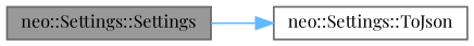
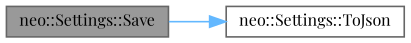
  digraph {
    rankdir=LR
    fontname="Playfair Display"
    node [fontname="Playfair Display" fontsize=10 shape=box style=filled]
-   n1 [color=gray40 fillcolor=grey60 fontcolor=black height=0.2 label="neo::Settings::Settings" width=0.4]
+   n1 [color=gray40 fillcolor=grey60 fontcolor=black height=0.2 label="neo::Settings::Save" width=0.4]
    n2 [color=grey40 fillcolor=white height=0.2 label="neo::Settings::ToJson" width=0.4]
    n1 -> n2 [color=steelblue1 fontname="Playfair Display" fontsize=10 labelfontname=Helvetica labelfontsize=10 style=solid]
  }
